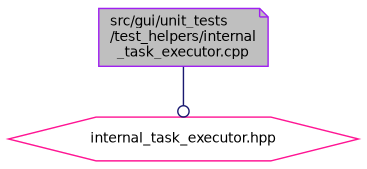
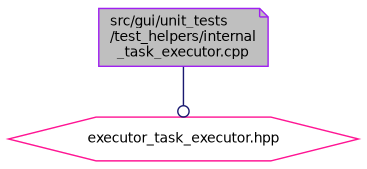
  digraph {
    node [fontname=Helvetica fontsize=10 style=filled]
    n1 [color=purple fillcolor=grey75 fontcolor=black height=0.2 label="src/gui/unit_tests\l/test_helpers/internal\l_task_executor.cpp" shape=note width=0.4]
-   n2 [color=deeppink fillcolor=white height=0.2 label="internal_task_executor.hpp" shape=hexagon width=0.4]
+   n2 [color=deeppink fillcolor=white height=0.2 label="executor_task_executor.hpp" shape=hexagon width=0.4]
    n1 -> n2 [color=midnightblue fontname=Helvetica fontsize=10 labelfontname=Helvetica labelfontsize=10 style=solid arrowhead=odot]
  }
